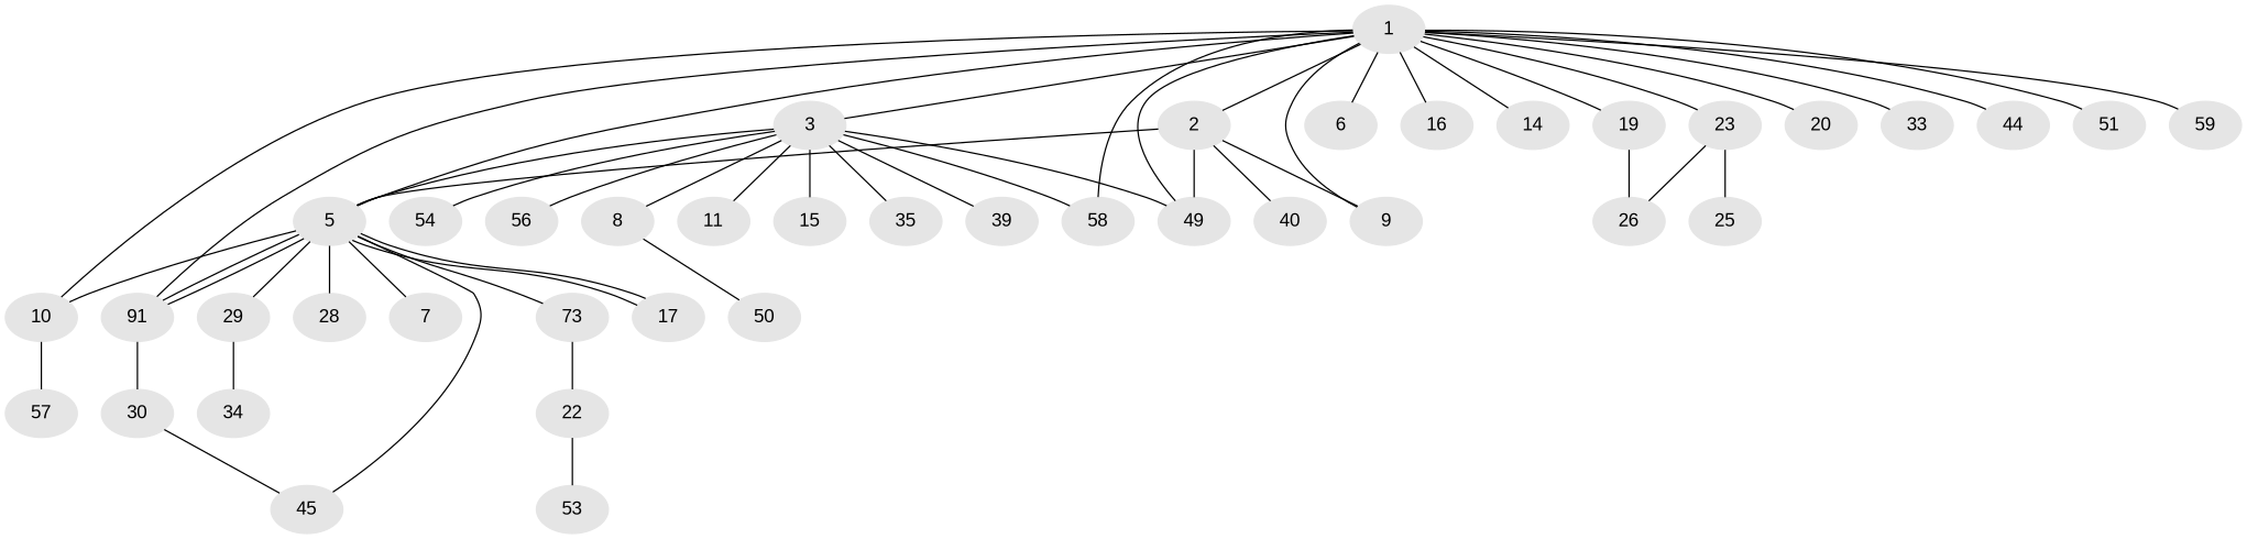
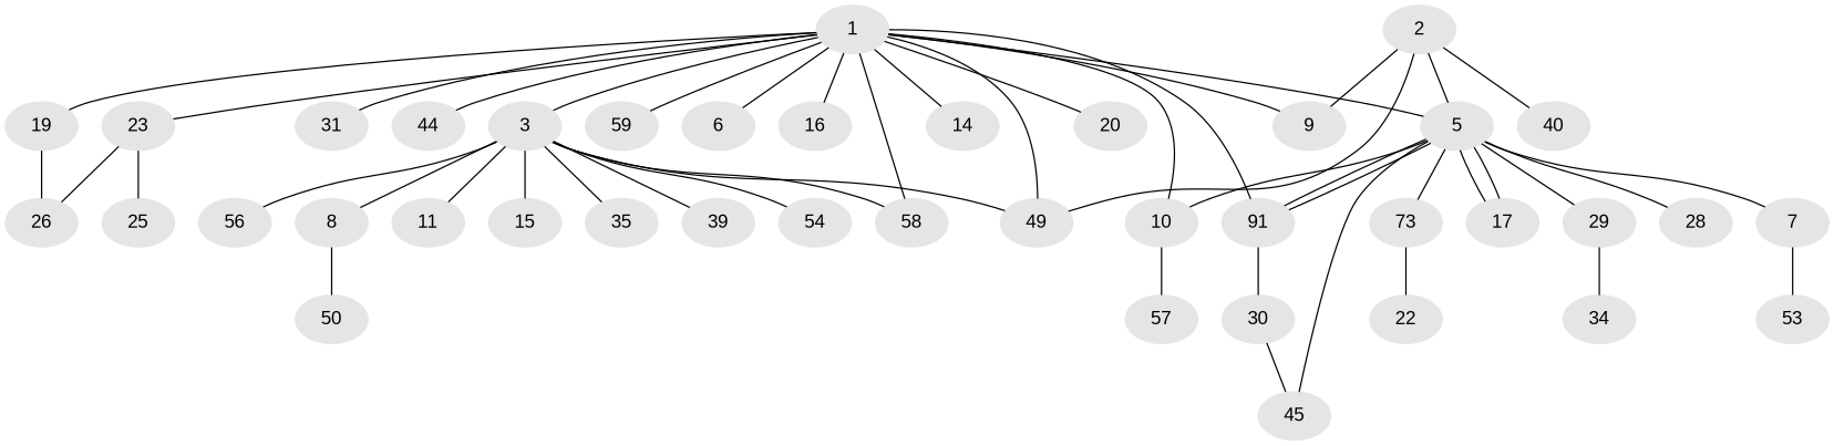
  graph {
    fontname="Liberation Sans"
    node [color=gray90 fontname="Liberation Sans" style=filled]
    edge [fontname="Liberation Sans"]
    1 [super="+12"]
    2 [super="+31"]
    3 [super="+4"]
    5 [super="+55"]
    6
    9 [super="+32"]
    10 [super="+24"]
    16
    n9 [label=14]
    19 [super="+44"]
    20
    n12 [label=91 super="+28"]
    23 [super="+52"]
-   33
+   33 [label=31]
    n15 [label=44]
    49
-   51
    58
    59
    40
    8
    11
    15
    35
    39 [super="+47"]
    54
    56
    7 [super="+14"]
    n29 [label=73 super="+36"]
    17 [super="+46"]
    29 [super="+41"]
    45
    n33 [label=28]
    57
    26
    30 [super="+38"]
    25
    50
    53
    22
    34
-   1 -- 2
    1 -- 3
    1 -- 5
    1 -- 6
    1 -- 9
    1 -- 10
    1 -- 16
    1 -- n9
    1 -- 19
    1 -- 20
    1 -- n12
    1 -- 23
    1 -- 33
    1 -- n15
    1 -- 49
-   1 -- 51
    1 -- 58
    1 -- 59
    2 -- 5
    2 -- 9
    2 -- 49
    2 -- 40
-   3 -- 5
    3 -- 49
    3 -- 58
    3 -- 8
    3 -- 11
    3 -- 15
    3 -- 35
    3 -- 39
    3 -- 54
    3 -- 56
    5 -- 10
    5 -- n12
    5 -- n12
    5 -- 7
    5 -- n29
    5 -- 17
    5 -- 17
    5 -- 29
    5 -- 45
    5 -- n33
    10 -- 57
    19 -- 26
    n12 -- 30
    23 -- 26
    23 -- 25
    8 -- 50
-   22 -- 53
+   7 -- 53
    n29 -- 22
    29 -- 34
    30 -- 45
  }
